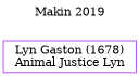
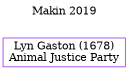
  digraph {
    label="Makin 2019"
    labelloc=t
    mclimit=10
-   n1 [label="Lyn Gaston (1678)\nAnimal Justice Lyn" shape=box color=purple]
+   n1 [label="Lyn Gaston (1678)\nAnimal Justice Party" shape=box color=purple]
  }
